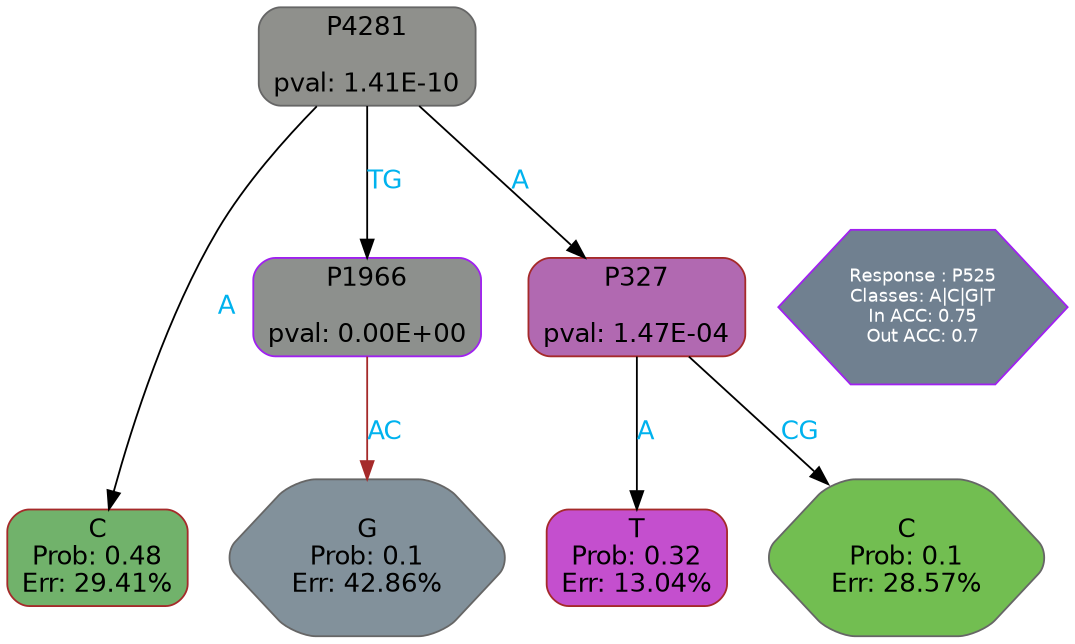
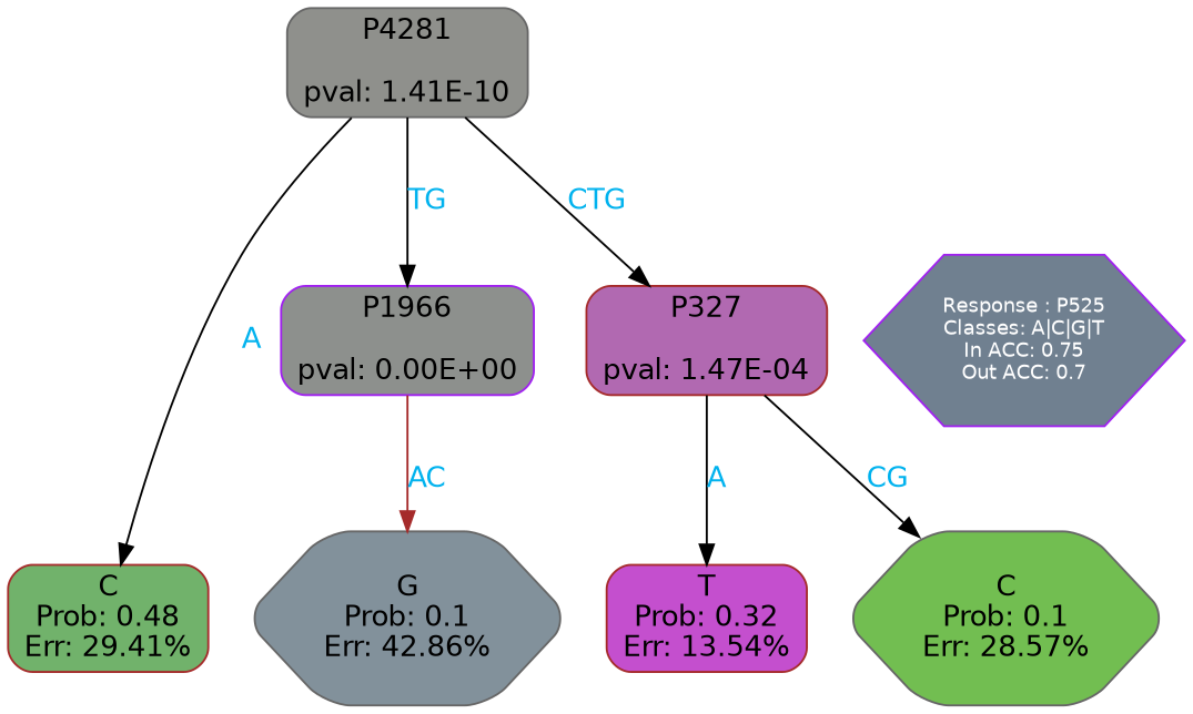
  digraph {
    ranksep=equally
    splines=polylines
    node [color=gray40 fontname=helvetica shape=box style="filled, rounded"]
    edge [color=black fontcolor=deepskyblue2 fontname=helvetica]
    n1 [fillcolor="#82919b" label="G\nProb: 0.1\nErr: 42.86%" shape=hexagon]
    n2 [color=brown fillcolor="#71b26b" label="C\nProb: 0.48\nErr: 29.41%"]
-   n3 [color=brown fillcolor="#c44fce" label="T\nProb: 0.32\nErr: 13.04%"]
+   n3 [color=brown fillcolor="#c44fce" label="T\nProb: 0.32\nErr: 13.54%"]
    n4 [fillcolor="#72be51" label="C\nProb: 0.1\nErr: 28.57%" shape=hexagon]
    n5 [align=left color=purple fillcolor=slategray fontcolor=white fontsize=10 label="Response : P525\nClasses: A|C|G|T\nIn ACC: 0.75\nOut ACC: 0.7\n" shape=hexagon style=filled]
    n6 [color=purple fillcolor="#8d908d" label="P1966\n\npval: 0.00E+00"]
    n7 [fillcolor="#8f908c" label="P4281\n\npval: 1.41E-10"]
    n8 [color=brown fillcolor="#b169b1" label="P327\n\npval: 1.47E-04"]
    subgraph sub_1 {
      rank=same
      n1
      n2
      n3
      n4
    }
    subgraph sub_2 {
      rank=same
      n5
      n6
    }
    n6 -> n1 [color=brown label=AC]
    n7 -> n2 [label=A]
    n7 -> n6 [label=TG]
-   n7 -> n8 [label=A]
+   n7 -> n8 [label=CTG]
    n8 -> n3 [label=A]
    n8 -> n4 [label=CG]
  }
